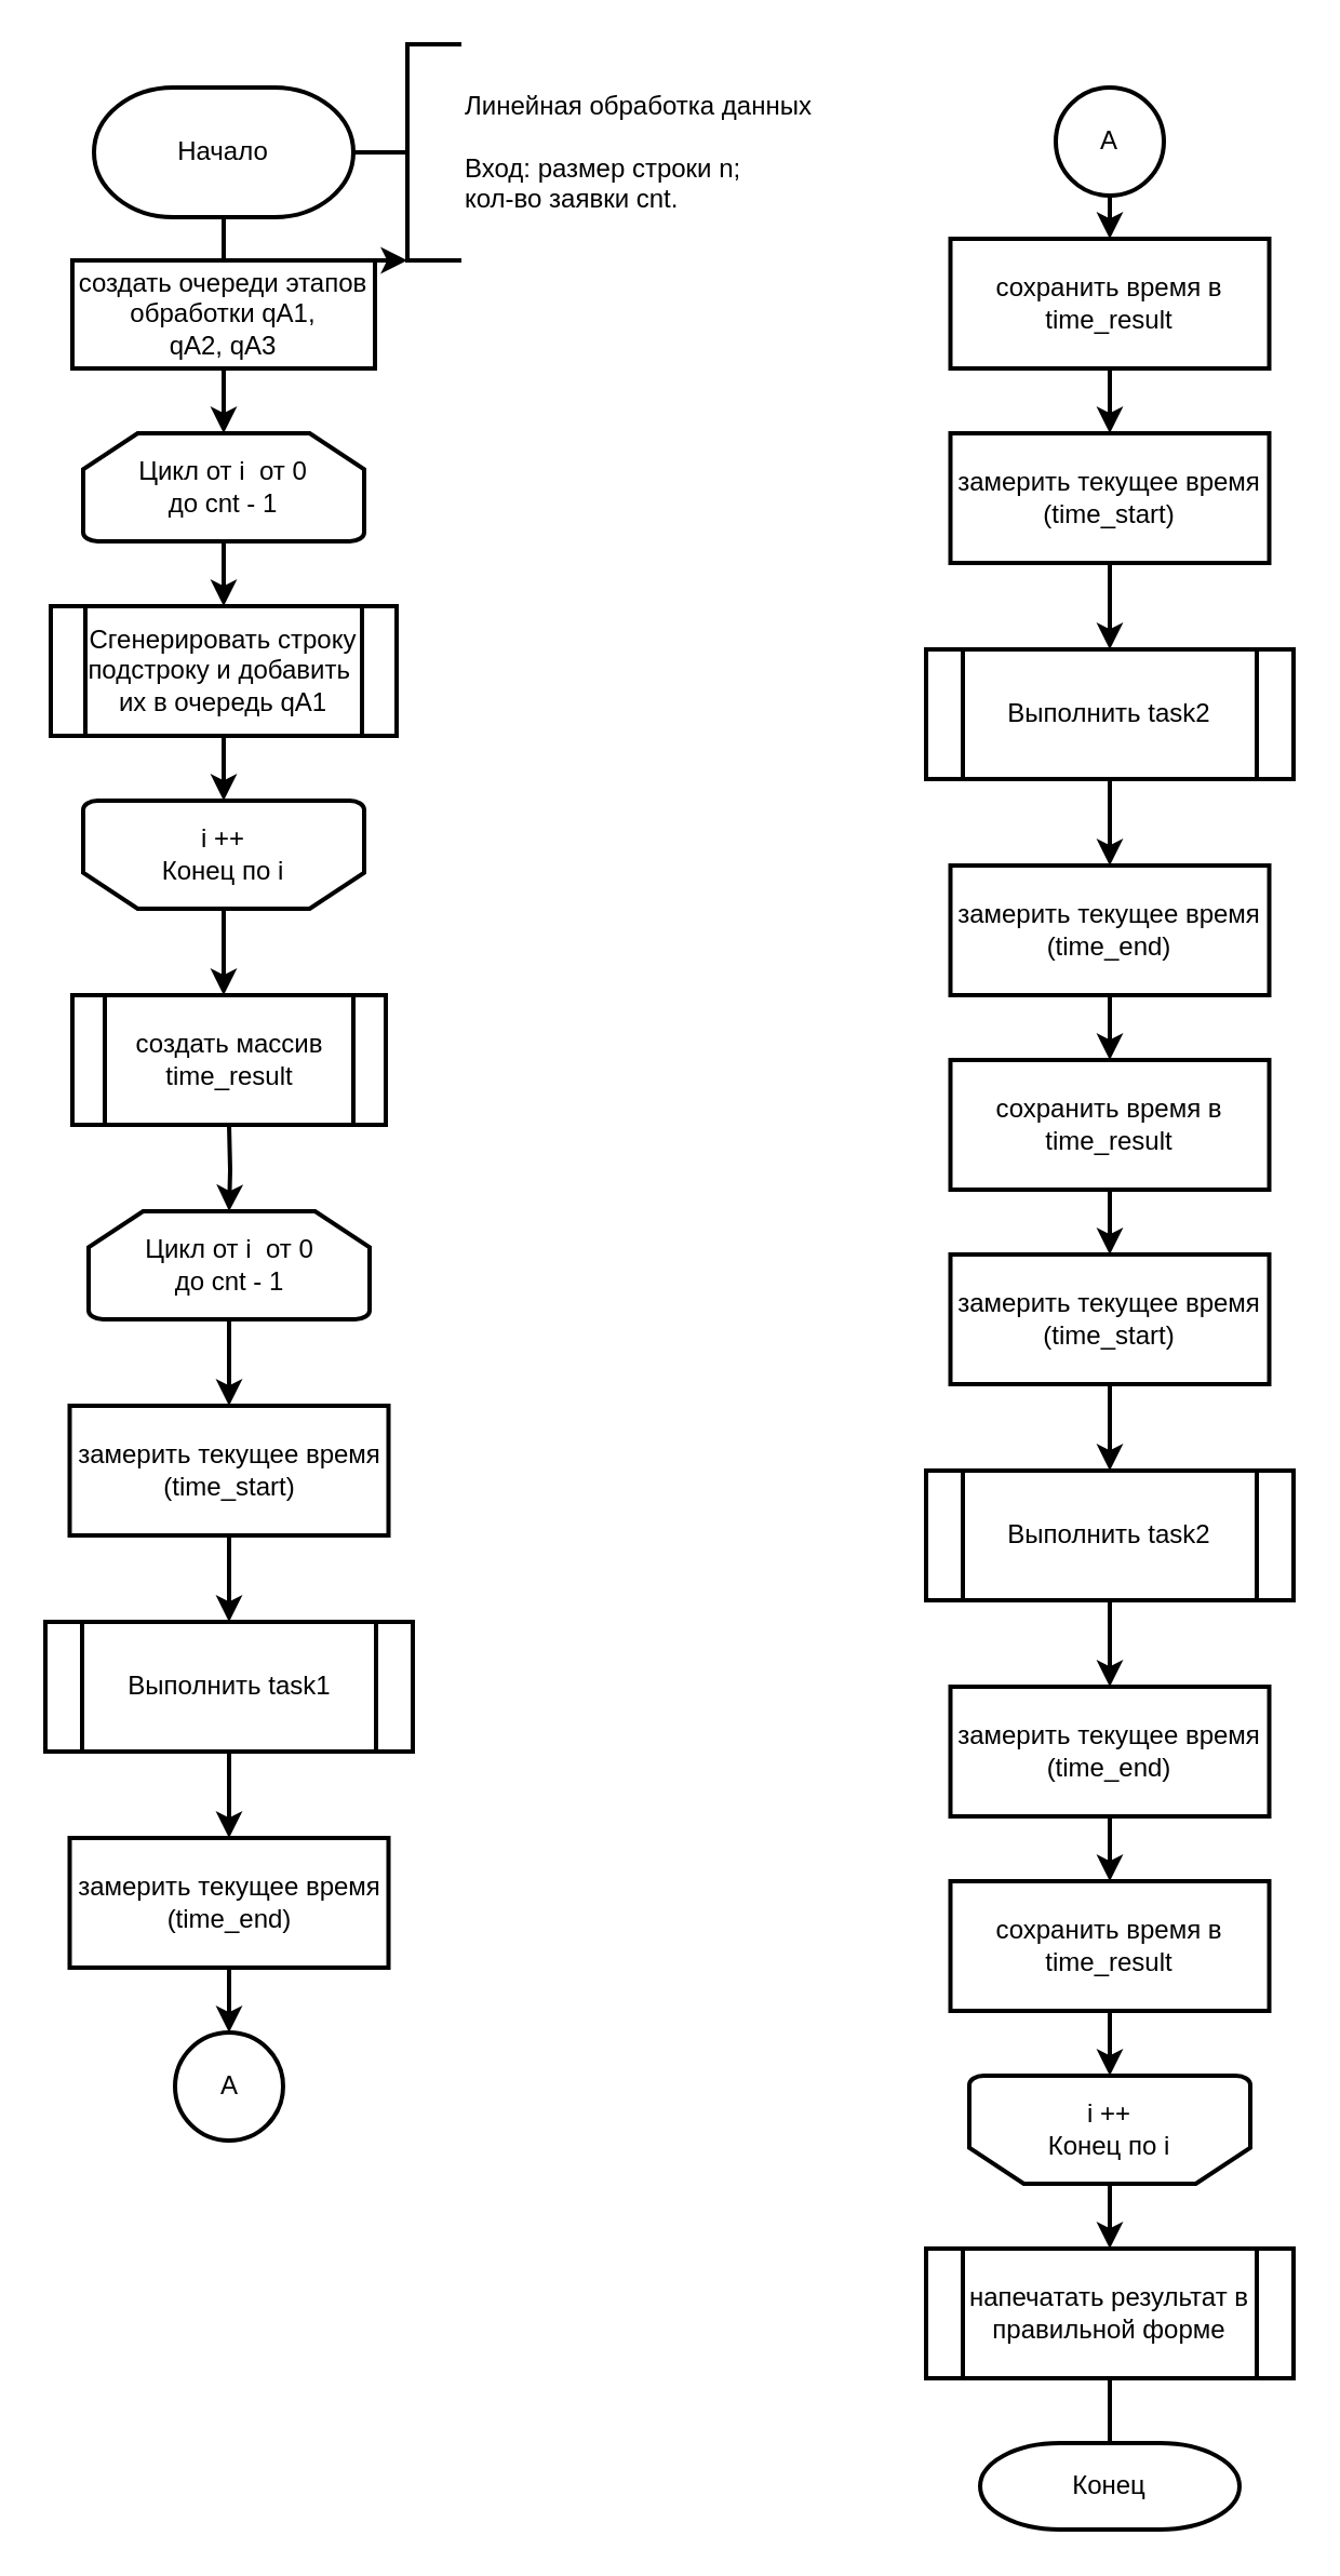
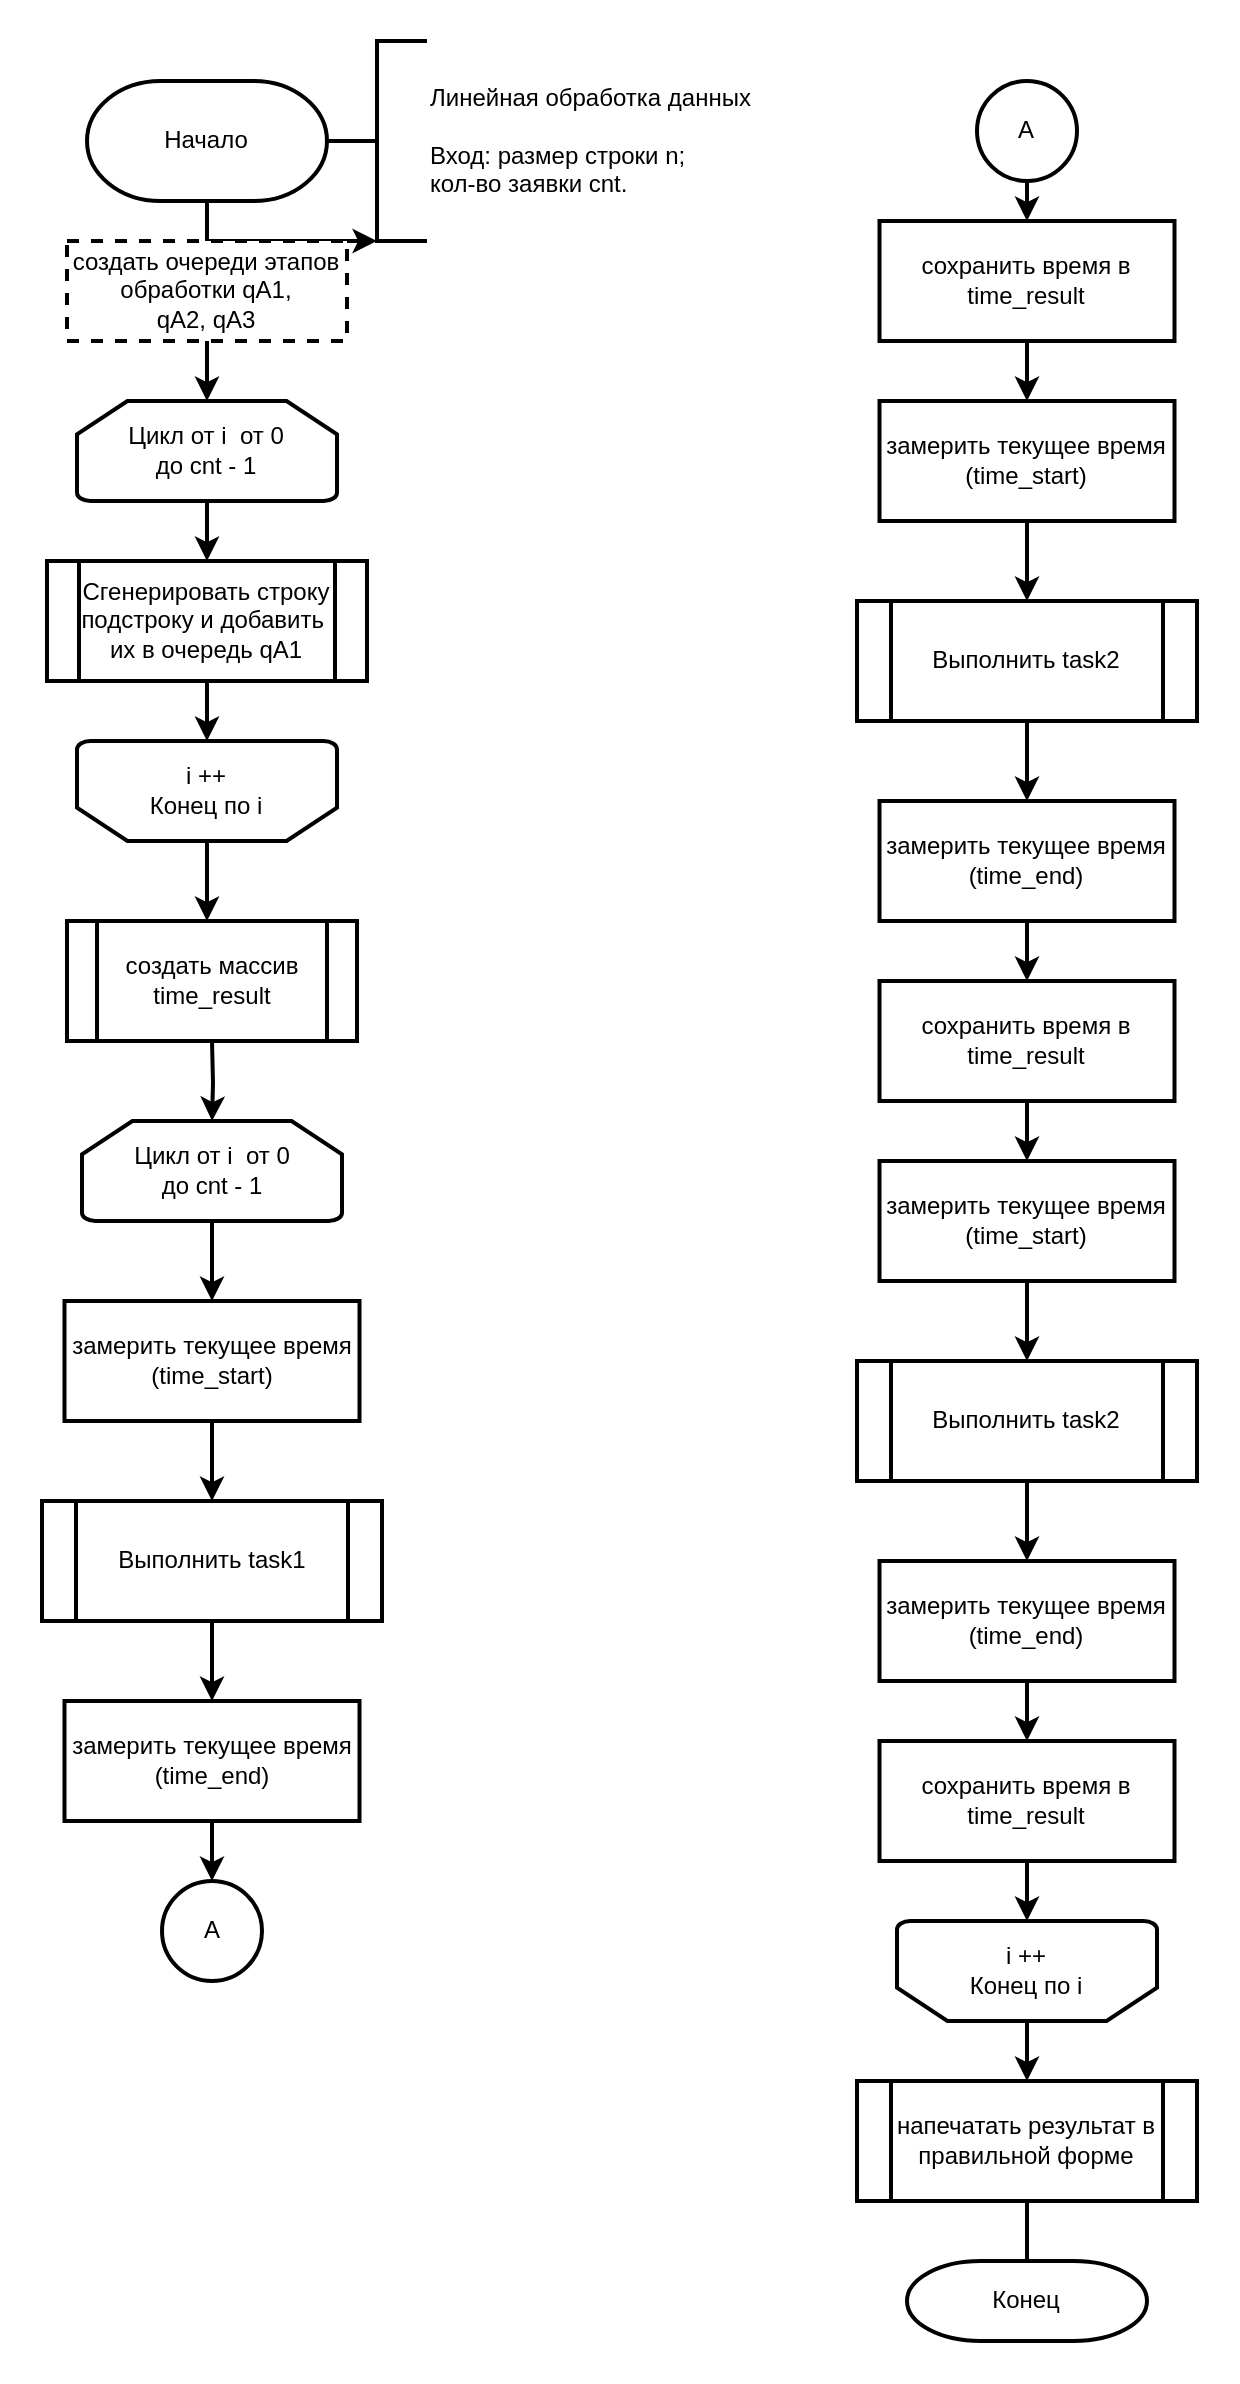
  <mxCell id="0" />
  <mxCell id="1" parent="0" />
  <mxCell id="2" style="edgeStyle=orthogonalEdgeStyle;rounded=0;orthogonalLoop=1;jettySize=auto;html=1;exitX=0.5;exitY=1;exitDx=0;exitDy=0;exitPerimeter=0;strokeWidth=2;" parent="1" source="3" target="18" edge="1"><mxGeometry relative="1" as="geometry" /></mxCell>
  <mxCell id="3" value="Начало" style="strokeWidth=2;html=1;shape=mxgraph.flowchart.terminator;whiteSpace=wrap;" parent="1" vertex="1"><mxGeometry x="43" y="40" width="120" height="60" as="geometry" /></mxCell>
  <mxCell id="4" style="edgeStyle=orthogonalEdgeStyle;rounded=0;orthogonalLoop=1;jettySize=auto;html=1;exitX=0.5;exitY=1;exitDx=0;exitDy=0;strokeWidth=2;" parent="1" source="5" target="7" edge="1"><mxGeometry relative="1" as="geometry" /></mxCell>
- <mxCell id="5" value="создать очереди этапов обработки qA1, &lt;br&gt;qA2, qA3" style="rounded=0;whiteSpace=wrap;html=1;strokeWidth=2;" parent="1" vertex="1"><mxGeometry x="33" y="120" width="140" height="50" as="geometry" /></mxCell>
+ <mxCell id="5" value="создать очереди этапов обработки qA1, &lt;br&gt;qA2, qA3" style="rounded=0;whiteSpace=wrap;html=1;strokeWidth=2;dashed=1;" parent="1" vertex="1"><mxGeometry x="33" y="120" width="140" height="50" as="geometry" /></mxCell>
  <mxCell id="6" style="edgeStyle=orthogonalEdgeStyle;rounded=0;orthogonalLoop=1;jettySize=auto;html=1;exitX=0.5;exitY=1;exitDx=0;exitDy=0;exitPerimeter=0;entryX=0.5;entryY=0;entryDx=0;entryDy=0;strokeWidth=2;" parent="1" source="7" target="9" edge="1"><mxGeometry relative="1" as="geometry" /></mxCell>
  <mxCell id="7" value="Цикл от i&amp;nbsp; от 0 &lt;br&gt;до cnt - 1" style="strokeWidth=2;html=1;shape=mxgraph.flowchart.loop_limit;whiteSpace=wrap;" parent="1" vertex="1"><mxGeometry x="38" y="200" width="130" height="50" as="geometry" /></mxCell>
  <mxCell id="8" style="edgeStyle=orthogonalEdgeStyle;rounded=0;orthogonalLoop=1;jettySize=auto;html=1;exitX=0.5;exitY=1;exitDx=0;exitDy=0;entryX=0.5;entryY=1;entryDx=0;entryDy=0;entryPerimeter=0;strokeWidth=2;" parent="1" source="9" target="11" edge="1"><mxGeometry relative="1" as="geometry" /></mxCell>
  <mxCell id="9" value="Сгенерировать строку подстроку и добавить&amp;nbsp; их в очередь qA1" style="shape=process;whiteSpace=wrap;html=1;backgroundOutline=1;strokeWidth=2;" parent="1" vertex="1"><mxGeometry x="23" y="280" width="160" height="60" as="geometry" /></mxCell>
  <mxCell id="10" style="edgeStyle=orthogonalEdgeStyle;rounded=0;orthogonalLoop=1;jettySize=auto;html=1;exitX=0.5;exitY=0;exitDx=0;exitDy=0;exitPerimeter=0;entryX=0.5;entryY=0;entryDx=0;entryDy=0;strokeWidth=2;" parent="1" source="11" edge="1"><mxGeometry relative="1" as="geometry"><mxPoint x="103" y="460" as="targetPoint" /></mxGeometry></mxCell>
  <mxCell id="11" value="i ++&lt;br&gt;Конец по i" style="strokeWidth=2;html=1;shape=mxgraph.flowchart.loop_limit;whiteSpace=wrap;direction=west;" parent="1" vertex="1"><mxGeometry x="38" y="370" width="130" height="50" as="geometry" /></mxCell>
  <mxCell id="12" style="edgeStyle=orthogonalEdgeStyle;rounded=0;orthogonalLoop=1;jettySize=auto;html=1;exitX=0.5;exitY=1;exitDx=0;exitDy=0;exitPerimeter=0;entryX=0.5;entryY=0;entryDx=0;entryDy=0;strokeWidth=2;" parent="1" source="13" target="21" edge="1"><mxGeometry relative="1" as="geometry" /></mxCell>
  <mxCell id="13" value="Цикл от i&amp;nbsp; от 0 &lt;br&gt;до cnt - 1" style="strokeWidth=2;html=1;shape=mxgraph.flowchart.loop_limit;whiteSpace=wrap;" parent="1" vertex="1"><mxGeometry x="40.5" y="560" width="130" height="50" as="geometry" /></mxCell>
  <mxCell id="14" style="edgeStyle=orthogonalEdgeStyle;rounded=0;orthogonalLoop=1;jettySize=auto;html=1;exitX=0.5;exitY=0;exitDx=0;exitDy=0;exitPerimeter=0;entryX=0.5;entryY=0;entryDx=0;entryDy=0;strokeWidth=2;" parent="1" source="15" target="46" edge="1"><mxGeometry relative="1" as="geometry" /></mxCell>
  <mxCell id="15" value="i ++&lt;br&gt;Конец по i" style="strokeWidth=2;html=1;shape=mxgraph.flowchart.loop_limit;whiteSpace=wrap;direction=west;" parent="1" vertex="1"><mxGeometry x="448" y="960" width="130" height="50" as="geometry" /></mxCell>
  <mxCell id="16" style="edgeStyle=orthogonalEdgeStyle;rounded=0;orthogonalLoop=1;jettySize=auto;html=1;exitX=0.5;exitY=1;exitDx=0;exitDy=0;entryX=0.5;entryY=0;entryDx=0;entryDy=0;strokeWidth=2;" parent="1" source="17" target="23" edge="1"><mxGeometry relative="1" as="geometry" /></mxCell>
  <mxCell id="17" value="Выполнить task1" style="shape=process;whiteSpace=wrap;html=1;backgroundOutline=1;strokeWidth=2;" parent="1" vertex="1"><mxGeometry x="20.5" y="750" width="170" height="60" as="geometry" /></mxCell>
  <mxCell id="18" value="Линейная обработка данных&lt;br&gt;&lt;br&gt;Вход: размер строки n;&lt;br&gt;кол-во заявки cnt." style="strokeWidth=2;html=1;shape=mxgraph.flowchart.annotation_2;align=left;labelPosition=right;pointerEvents=1;" parent="1" vertex="1"><mxGeometry x="163" y="20" width="50" height="100" as="geometry" /></mxCell>
  <mxCell id="19" style="edgeStyle=orthogonalEdgeStyle;rounded=0;orthogonalLoop=1;jettySize=auto;html=1;exitX=0.5;exitY=1;exitDx=0;exitDy=0;entryX=0.5;entryY=0;entryDx=0;entryDy=0;entryPerimeter=0;strokeWidth=2;" parent="1" target="13" edge="1"><mxGeometry relative="1" as="geometry"><mxPoint x="105.5" y="520" as="sourcePoint" /></mxGeometry></mxCell>
  <mxCell id="20" style="edgeStyle=orthogonalEdgeStyle;rounded=0;orthogonalLoop=1;jettySize=auto;html=1;exitX=0.5;exitY=1;exitDx=0;exitDy=0;entryX=0.5;entryY=0;entryDx=0;entryDy=0;strokeWidth=2;" parent="1" source="21" target="17" edge="1"><mxGeometry relative="1" as="geometry" /></mxCell>
  <mxCell id="21" value="замерить текущее время&lt;br&gt;(time_start)" style="rounded=0;whiteSpace=wrap;html=1;strokeWidth=2;" parent="1" vertex="1"><mxGeometry x="31.75" y="650" width="147.5" height="60" as="geometry" /></mxCell>
  <mxCell id="22" style="edgeStyle=orthogonalEdgeStyle;rounded=0;orthogonalLoop=1;jettySize=auto;html=1;exitX=0.5;exitY=1;exitDx=0;exitDy=0;entryX=0.5;entryY=0;entryDx=0;entryDy=0;strokeWidth=2;" parent="1" source="23" target="24" edge="1"><mxGeometry relative="1" as="geometry" /></mxCell>
  <mxCell id="23" value="замерить текущее время&lt;br&gt;(time_end)" style="rounded=0;whiteSpace=wrap;html=1;strokeWidth=2;" parent="1" vertex="1"><mxGeometry x="31.75" y="850" width="147.5" height="60" as="geometry" /></mxCell>
  <mxCell id="24" value="A" style="ellipse;whiteSpace=wrap;html=1;aspect=fixed;strokeWidth=2;" parent="1" vertex="1"><mxGeometry x="80.5" y="940" width="50" height="50" as="geometry" /></mxCell>
  <mxCell id="25" style="edgeStyle=orthogonalEdgeStyle;rounded=0;orthogonalLoop=1;jettySize=auto;html=1;exitX=0.5;exitY=1;exitDx=0;exitDy=0;entryX=0.5;entryY=0;entryDx=0;entryDy=0;strokeWidth=2;" parent="1" source="26" target="28" edge="1"><mxGeometry relative="1" as="geometry" /></mxCell>
  <mxCell id="26" value="A" style="ellipse;whiteSpace=wrap;html=1;aspect=fixed;strokeWidth=2;" parent="1" vertex="1"><mxGeometry x="488" y="40" width="50" height="50" as="geometry" /></mxCell>
  <mxCell id="27" style="edgeStyle=orthogonalEdgeStyle;rounded=0;orthogonalLoop=1;jettySize=auto;html=1;exitX=0.5;exitY=1;exitDx=0;exitDy=0;entryX=0.5;entryY=0;entryDx=0;entryDy=0;strokeWidth=2;" parent="1" source="28" target="32" edge="1"><mxGeometry relative="1" as="geometry" /></mxCell>
  <mxCell id="28" value="сохранить время в time_result" style="rounded=0;whiteSpace=wrap;html=1;strokeWidth=2;" parent="1" vertex="1"><mxGeometry x="439.25" y="110" width="147.5" height="60" as="geometry" /></mxCell>
  <mxCell id="29" style="edgeStyle=orthogonalEdgeStyle;rounded=0;orthogonalLoop=1;jettySize=auto;html=1;exitX=0.5;exitY=1;exitDx=0;exitDy=0;entryX=0.5;entryY=0;entryDx=0;entryDy=0;strokeWidth=2;" parent="1" source="30" target="34" edge="1"><mxGeometry relative="1" as="geometry" /></mxCell>
  <mxCell id="30" value="Выполнить task2" style="shape=process;whiteSpace=wrap;html=1;backgroundOutline=1;strokeWidth=2;" parent="1" vertex="1"><mxGeometry x="428" y="300" width="170" height="60" as="geometry" /></mxCell>
  <mxCell id="31" style="edgeStyle=orthogonalEdgeStyle;rounded=0;orthogonalLoop=1;jettySize=auto;html=1;exitX=0.5;exitY=1;exitDx=0;exitDy=0;entryX=0.5;entryY=0;entryDx=0;entryDy=0;strokeWidth=2;" parent="1" source="32" target="30" edge="1"><mxGeometry relative="1" as="geometry" /></mxCell>
  <mxCell id="32" value="замерить текущее время&lt;br&gt;(time_start)" style="rounded=0;whiteSpace=wrap;html=1;strokeWidth=2;" parent="1" vertex="1"><mxGeometry x="439.25" y="200" width="147.5" height="60" as="geometry" /></mxCell>
  <mxCell id="33" style="edgeStyle=orthogonalEdgeStyle;rounded=0;orthogonalLoop=1;jettySize=auto;html=1;exitX=0.5;exitY=1;exitDx=0;exitDy=0;entryX=0.5;entryY=0;entryDx=0;entryDy=0;strokeWidth=2;" parent="1" source="34" target="36" edge="1"><mxGeometry relative="1" as="geometry" /></mxCell>
  <mxCell id="34" value="замерить текущее время&lt;br&gt;(time_end)" style="rounded=0;whiteSpace=wrap;html=1;strokeWidth=2;" parent="1" vertex="1"><mxGeometry x="439.25" y="400" width="147.5" height="60" as="geometry" /></mxCell>
  <mxCell id="35" style="edgeStyle=orthogonalEdgeStyle;rounded=0;orthogonalLoop=1;jettySize=auto;html=1;exitX=0.5;exitY=1;exitDx=0;exitDy=0;entryX=0.5;entryY=0;entryDx=0;entryDy=0;strokeWidth=2;" parent="1" source="36" target="40" edge="1"><mxGeometry relative="1" as="geometry" /></mxCell>
  <mxCell id="36" value="сохранить время в time_result" style="rounded=0;whiteSpace=wrap;html=1;strokeWidth=2;" parent="1" vertex="1"><mxGeometry x="439.25" y="490" width="147.5" height="60" as="geometry" /></mxCell>
  <mxCell id="37" style="edgeStyle=orthogonalEdgeStyle;rounded=0;orthogonalLoop=1;jettySize=auto;html=1;exitX=0.5;exitY=1;exitDx=0;exitDy=0;entryX=0.5;entryY=0;entryDx=0;entryDy=0;strokeWidth=2;" parent="1" source="38" target="42" edge="1"><mxGeometry relative="1" as="geometry" /></mxCell>
  <mxCell id="38" value="Выполнить task2" style="shape=process;whiteSpace=wrap;html=1;backgroundOutline=1;strokeWidth=2;" parent="1" vertex="1"><mxGeometry x="428" y="680" width="170" height="60" as="geometry" /></mxCell>
  <mxCell id="39" style="edgeStyle=orthogonalEdgeStyle;rounded=0;orthogonalLoop=1;jettySize=auto;html=1;exitX=0.5;exitY=1;exitDx=0;exitDy=0;entryX=0.5;entryY=0;entryDx=0;entryDy=0;strokeWidth=2;" parent="1" source="40" target="38" edge="1"><mxGeometry relative="1" as="geometry" /></mxCell>
  <mxCell id="40" value="замерить текущее время&lt;br&gt;(time_start)" style="rounded=0;whiteSpace=wrap;html=1;strokeWidth=2;" parent="1" vertex="1"><mxGeometry x="439.25" y="580" width="147.5" height="60" as="geometry" /></mxCell>
  <mxCell id="41" style="edgeStyle=orthogonalEdgeStyle;rounded=0;orthogonalLoop=1;jettySize=auto;html=1;exitX=0.5;exitY=1;exitDx=0;exitDy=0;entryX=0.5;entryY=0;entryDx=0;entryDy=0;strokeWidth=2;" parent="1" source="42" target="44" edge="1"><mxGeometry relative="1" as="geometry" /></mxCell>
  <mxCell id="42" value="замерить текущее время&lt;br&gt;(time_end)" style="rounded=0;whiteSpace=wrap;html=1;strokeWidth=2;" parent="1" vertex="1"><mxGeometry x="439.25" y="780" width="147.5" height="60" as="geometry" /></mxCell>
  <mxCell id="43" style="edgeStyle=orthogonalEdgeStyle;rounded=0;orthogonalLoop=1;jettySize=auto;html=1;exitX=0.5;exitY=1;exitDx=0;exitDy=0;entryX=0.5;entryY=1;entryDx=0;entryDy=0;entryPerimeter=0;strokeWidth=2;" parent="1" source="44" target="15" edge="1"><mxGeometry relative="1" as="geometry" /></mxCell>
  <mxCell id="44" value="сохранить время в time_result" style="rounded=0;whiteSpace=wrap;html=1;strokeWidth=2;" parent="1" vertex="1"><mxGeometry x="439.25" y="870" width="147.5" height="60" as="geometry" /></mxCell>
  <mxCell id="45" style="edgeStyle=orthogonalEdgeStyle;rounded=0;orthogonalLoop=1;jettySize=auto;html=1;exitX=0.5;exitY=1;exitDx=0;exitDy=0;entryX=0.5;entryY=0;entryDx=0;entryDy=0;entryPerimeter=0;strokeWidth=2;endArrow=none;" parent="1" source="46" target="47" edge="1"><mxGeometry relative="1" as="geometry" /></mxCell>
  <mxCell id="46" value="напечатать результат в правильной форме" style="shape=process;whiteSpace=wrap;html=1;backgroundOutline=1;strokeWidth=2;" parent="1" vertex="1"><mxGeometry x="428" y="1040" width="170" height="60" as="geometry" /></mxCell>
  <mxCell id="47" value="Конец" style="strokeWidth=2;html=1;shape=mxgraph.flowchart.terminator;whiteSpace=wrap;" parent="1" vertex="1"><mxGeometry x="453" y="1130" width="120" height="40" as="geometry" /></mxCell>
  <mxCell id="48" value="создать массив time_result" style="shape=process;whiteSpace=wrap;html=1;backgroundOutline=1;strokeWidth=2;" parent="1" vertex="1"><mxGeometry x="33" y="460" width="145" height="60" as="geometry" /></mxCell>
